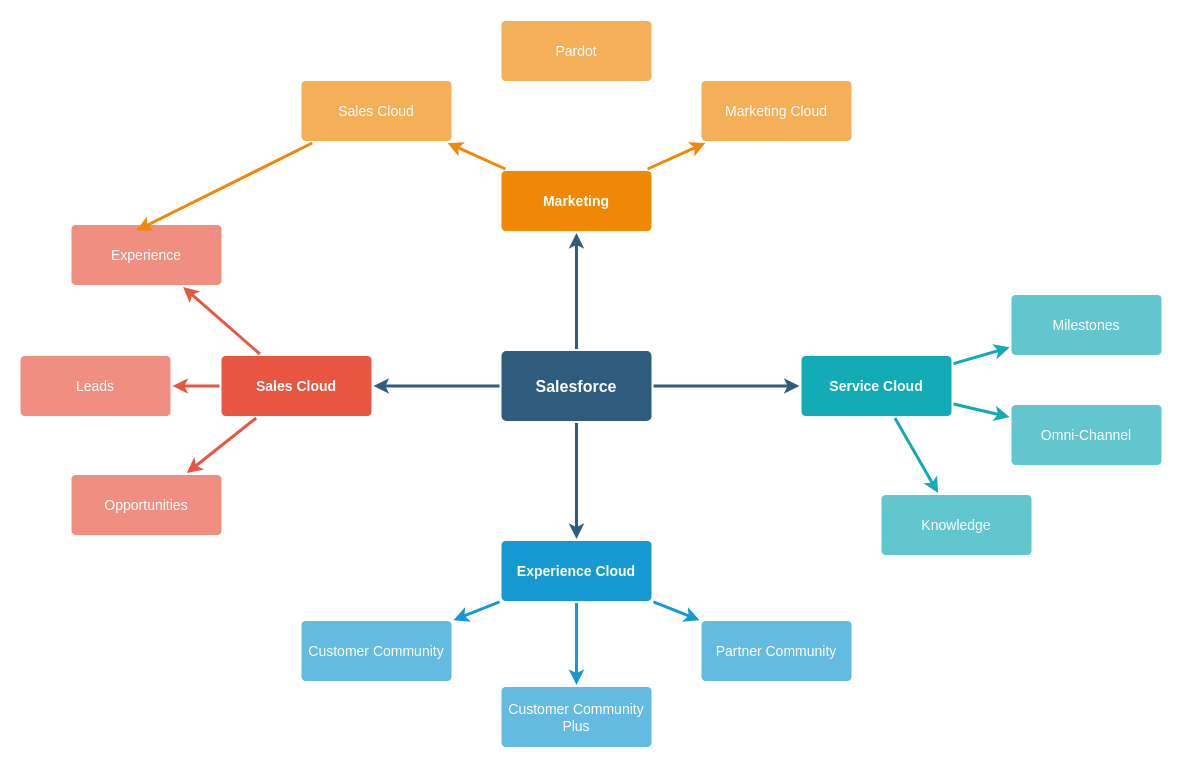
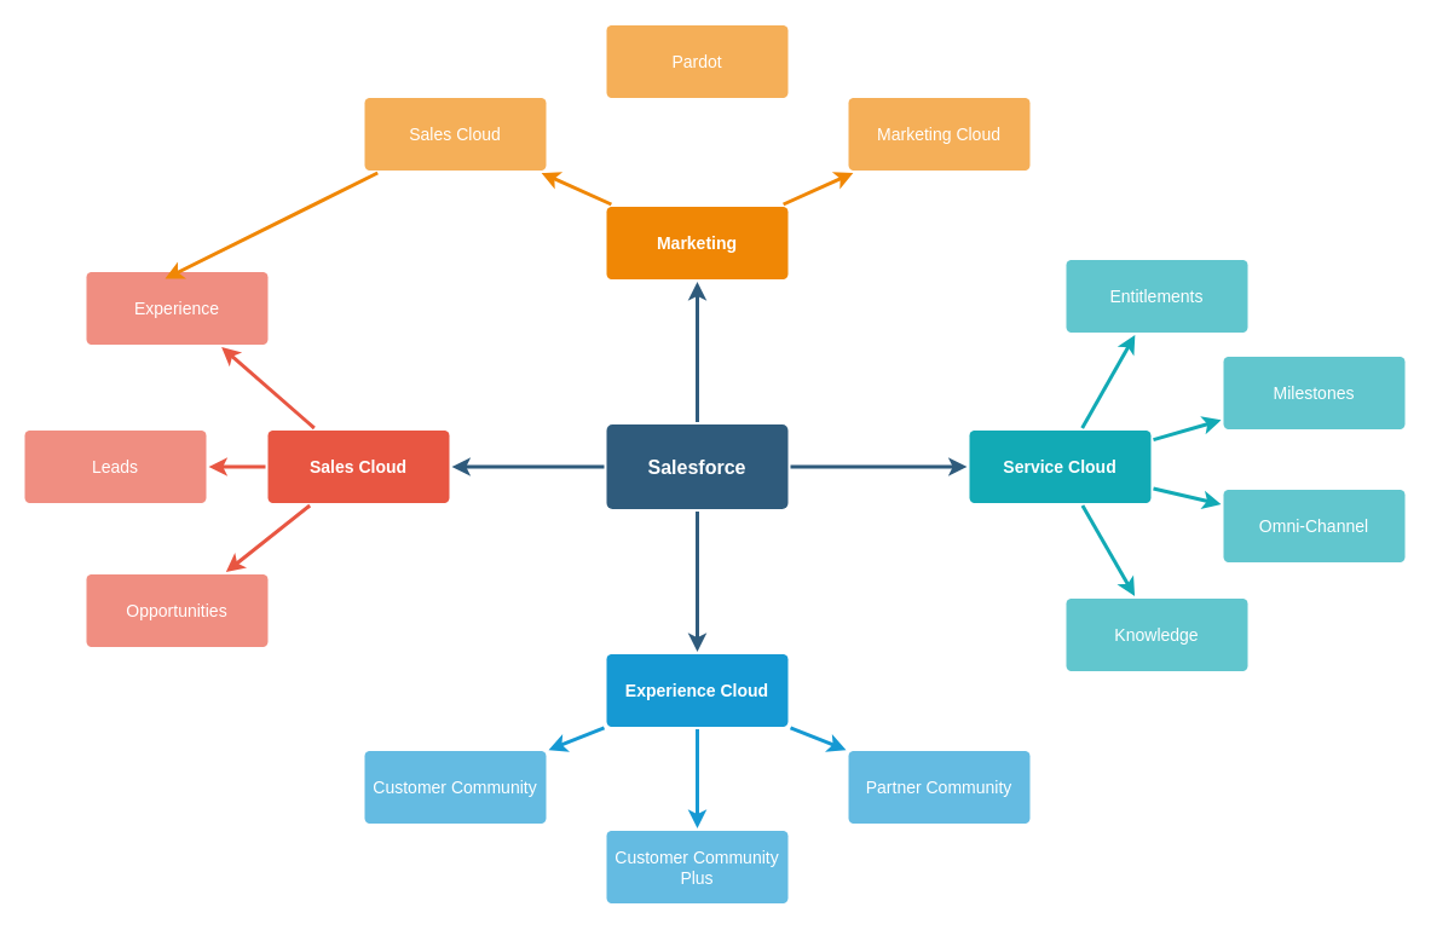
  <mxCell id="0" />
  <mxCell id="1" parent="0" />
  <mxCell id="2" value="" style="edgeStyle=none;rounded=0;jumpStyle=none;html=1;shadow=0;labelBackgroundColor=none;startArrow=none;startFill=0;endArrow=classic;endFill=1;jettySize=auto;orthogonalLoop=1;strokeColor=#2F5B7C;strokeWidth=3;fontFamily=Helvetica;fontSize=16;fontColor=#23445D;spacing=5;" parent="1" source="6" target="21" edge="1"><mxGeometry relative="1" as="geometry" /></mxCell>
  <mxCell id="3" value="" style="edgeStyle=none;rounded=0;jumpStyle=none;html=1;shadow=0;labelBackgroundColor=none;startArrow=none;startFill=0;endArrow=classic;endFill=1;jettySize=auto;orthogonalLoop=1;strokeColor=#2F5B7C;strokeWidth=3;fontFamily=Helvetica;fontSize=16;fontColor=#23445D;spacing=5;" parent="1" source="6" target="28" edge="1"><mxGeometry relative="1" as="geometry" /></mxCell>
  <mxCell id="4" value="" style="edgeStyle=none;rounded=0;jumpStyle=none;html=1;shadow=0;labelBackgroundColor=none;startArrow=none;startFill=0;endArrow=classic;endFill=1;jettySize=auto;orthogonalLoop=1;strokeColor=#2F5B7C;strokeWidth=3;fontFamily=Helvetica;fontSize=16;fontColor=#23445D;spacing=5;" parent="1" source="6" target="17" edge="1"><mxGeometry relative="1" as="geometry" /></mxCell>
  <mxCell id="5" value="" style="edgeStyle=none;rounded=0;jumpStyle=none;html=1;shadow=0;labelBackgroundColor=none;startArrow=none;startFill=0;endArrow=classic;endFill=1;jettySize=auto;orthogonalLoop=1;strokeColor=#2F5B7C;strokeWidth=3;fontFamily=Helvetica;fontSize=16;fontColor=#23445D;spacing=5;" parent="1" source="6" target="10" edge="1"><mxGeometry relative="1" as="geometry" /></mxCell>
  <mxCell id="6" value="Salesforce" style="rounded=1;whiteSpace=wrap;html=1;shadow=0;labelBackgroundColor=none;strokeColor=none;strokeWidth=3;fillColor=#2F5B7C;fontFamily=Helvetica;fontSize=16;fontColor=#FFFFFF;align=center;fontStyle=1;spacing=5;arcSize=7;perimeterSpacing=2;" parent="1" vertex="1"><mxGeometry x="501" y="350.5" width="150" height="70" as="geometry" /></mxCell>
  <mxCell id="7" value="" style="edgeStyle=none;rounded=1;jumpStyle=none;html=1;shadow=0;labelBackgroundColor=none;startArrow=none;startFill=0;jettySize=auto;orthogonalLoop=1;strokeColor=#E85642;strokeWidth=3;fontFamily=Helvetica;fontSize=14;fontColor=#FFFFFF;spacing=5;fontStyle=1;fillColor=#b0e3e6;" parent="1" source="10" target="13" edge="1"><mxGeometry relative="1" as="geometry" /></mxCell>
  <mxCell id="8" value="" style="edgeStyle=none;rounded=1;jumpStyle=none;html=1;shadow=0;labelBackgroundColor=none;startArrow=none;startFill=0;jettySize=auto;orthogonalLoop=1;strokeColor=#E85642;strokeWidth=3;fontFamily=Helvetica;fontSize=14;fontColor=#FFFFFF;spacing=5;fontStyle=1;fillColor=#b0e3e6;" parent="1" source="10" target="12" edge="1"><mxGeometry relative="1" as="geometry" /></mxCell>
  <mxCell id="9" value="" style="edgeStyle=none;rounded=1;jumpStyle=none;html=1;shadow=0;labelBackgroundColor=none;startArrow=none;startFill=0;jettySize=auto;orthogonalLoop=1;strokeColor=#E85642;strokeWidth=3;fontFamily=Helvetica;fontSize=14;fontColor=#FFFFFF;spacing=5;fontStyle=1;fillColor=#b0e3e6;" parent="1" source="10" target="11" edge="1"><mxGeometry relative="1" as="geometry" /></mxCell>
  <mxCell id="10" value="Sales Cloud" style="rounded=1;whiteSpace=wrap;html=1;shadow=0;labelBackgroundColor=none;strokeColor=none;strokeWidth=3;fillColor=#e85642;fontFamily=Helvetica;fontSize=14;fontColor=#FFFFFF;align=center;spacing=5;fontStyle=1;arcSize=7;perimeterSpacing=2;" parent="1" vertex="1"><mxGeometry x="221" y="355.5" width="150" height="60" as="geometry" /></mxCell>
  <mxCell id="11" value="Opportunities" style="rounded=1;whiteSpace=wrap;html=1;shadow=0;labelBackgroundColor=none;strokeColor=none;strokeWidth=3;fillColor=#f08e81;fontFamily=Helvetica;fontSize=14;fontColor=#FFFFFF;align=center;spacing=5;fontStyle=0;arcSize=7;perimeterSpacing=2;" parent="1" vertex="1"><mxGeometry x="71" y="474.5" width="150" height="60" as="geometry" /></mxCell>
  <mxCell id="12" value="Leads" style="rounded=1;whiteSpace=wrap;html=1;shadow=0;labelBackgroundColor=none;strokeColor=none;strokeWidth=3;fillColor=#f08e81;fontFamily=Helvetica;fontSize=14;fontColor=#FFFFFF;align=center;spacing=5;fontStyle=0;arcSize=7;perimeterSpacing=2;" parent="1" vertex="1"><mxGeometry x="20" y="355.5" width="150" height="60" as="geometry" /></mxCell>
  <mxCell id="13" value="Experience" style="rounded=1;whiteSpace=wrap;html=1;shadow=0;labelBackgroundColor=none;strokeColor=none;strokeWidth=3;fillColor=#f08e81;fontFamily=Helvetica;fontSize=14;fontColor=#FFFFFF;align=center;spacing=5;fontStyle=0;arcSize=7;perimeterSpacing=2;" parent="1" vertex="1"><mxGeometry x="71" y="224.5" width="150" height="60" as="geometry" /></mxCell>
  <mxCell id="14" value="" style="edgeStyle=none;rounded=0;jumpStyle=none;html=1;shadow=0;labelBackgroundColor=none;startArrow=none;startFill=0;endArrow=classic;endFill=1;jettySize=auto;orthogonalLoop=1;strokeColor=#1699D3;strokeWidth=3;fontFamily=Helvetica;fontSize=14;fontColor=#FFFFFF;spacing=5;" parent="1" source="17" target="20" edge="1"><mxGeometry relative="1" as="geometry" /></mxCell>
  <mxCell id="15" value="" style="edgeStyle=none;rounded=0;jumpStyle=none;html=1;shadow=0;labelBackgroundColor=none;startArrow=none;startFill=0;endArrow=classic;endFill=1;jettySize=auto;orthogonalLoop=1;strokeColor=#1699D3;strokeWidth=3;fontFamily=Helvetica;fontSize=14;fontColor=#FFFFFF;spacing=5;" parent="1" source="17" target="19" edge="1"><mxGeometry relative="1" as="geometry" /></mxCell>
  <mxCell id="16" value="" style="edgeStyle=none;rounded=0;jumpStyle=none;html=1;shadow=0;labelBackgroundColor=none;startArrow=none;startFill=0;endArrow=classic;endFill=1;jettySize=auto;orthogonalLoop=1;strokeColor=#1699D3;strokeWidth=3;fontFamily=Helvetica;fontSize=14;fontColor=#FFFFFF;spacing=5;" parent="1" source="17" target="18" edge="1"><mxGeometry relative="1" as="geometry" /></mxCell>
  <mxCell id="17" value="Experience Cloud" style="rounded=1;whiteSpace=wrap;html=1;shadow=0;labelBackgroundColor=none;strokeColor=none;strokeWidth=3;fillColor=#1699d3;fontFamily=Helvetica;fontSize=14;fontColor=#FFFFFF;align=center;spacing=5;fontStyle=1;arcSize=7;perimeterSpacing=2;" parent="1" vertex="1"><mxGeometry x="501" y="540.5" width="150" height="60" as="geometry" /></mxCell>
  <mxCell id="18" value="Partner Community" style="rounded=1;whiteSpace=wrap;html=1;shadow=0;labelBackgroundColor=none;strokeColor=none;strokeWidth=3;fillColor=#64bbe2;fontFamily=Helvetica;fontSize=14;fontColor=#FFFFFF;align=center;spacing=5;arcSize=7;perimeterSpacing=2;" parent="1" vertex="1"><mxGeometry x="701" y="620.5" width="150" height="60" as="geometry" /></mxCell>
  <mxCell id="19" value="Customer Community Plus" style="rounded=1;whiteSpace=wrap;html=1;shadow=0;labelBackgroundColor=none;strokeColor=none;strokeWidth=3;fillColor=#64bbe2;fontFamily=Helvetica;fontSize=14;fontColor=#FFFFFF;align=center;spacing=5;arcSize=7;perimeterSpacing=2;" parent="1" vertex="1"><mxGeometry x="501" y="686.5" width="150" height="60" as="geometry" /></mxCell>
  <mxCell id="20" value="Customer Community" style="rounded=1;whiteSpace=wrap;html=1;shadow=0;labelBackgroundColor=none;strokeColor=none;strokeWidth=3;fillColor=#64bbe2;fontFamily=Helvetica;fontSize=14;fontColor=#FFFFFF;align=center;spacing=5;arcSize=7;perimeterSpacing=2;" parent="1" vertex="1"><mxGeometry x="301" y="620.5" width="150" height="60" as="geometry" /></mxCell>
  <mxCell id="21" value="Marketing" style="rounded=1;whiteSpace=wrap;html=1;shadow=0;labelBackgroundColor=none;strokeColor=none;strokeWidth=3;fillColor=#F08705;fontFamily=Helvetica;fontSize=14;fontColor=#FFFFFF;align=center;spacing=5;fontStyle=1;arcSize=7;perimeterSpacing=2;" parent="1" vertex="1"><mxGeometry x="501" y="170.5" width="150" height="60" as="geometry" /></mxCell>
  <mxCell id="22" value="Marketing Cloud" style="rounded=1;whiteSpace=wrap;html=1;shadow=0;labelBackgroundColor=none;strokeColor=none;strokeWidth=3;fillColor=#f5af58;fontFamily=Helvetica;fontSize=14;fontColor=#FFFFFF;align=center;spacing=5;arcSize=7;perimeterSpacing=2;" parent="1" vertex="1"><mxGeometry x="701" y="80.5" width="150" height="60" as="geometry" /></mxCell>
  <mxCell id="23" value="" style="edgeStyle=none;rounded=0;jumpStyle=none;html=1;shadow=0;labelBackgroundColor=none;startArrow=none;startFill=0;endArrow=classic;endFill=1;jettySize=auto;orthogonalLoop=1;strokeColor=#F08705;strokeWidth=3;fontFamily=Helvetica;fontSize=14;fontColor=#FFFFFF;spacing=5;" parent="1" source="21" target="22" edge="1"><mxGeometry relative="1" as="geometry" /></mxCell>
  <mxCell id="24" value="Pardot" style="rounded=1;whiteSpace=wrap;html=1;shadow=0;labelBackgroundColor=none;strokeColor=none;strokeWidth=3;fillColor=#f5af58;fontFamily=Helvetica;fontSize=14;fontColor=#FFFFFF;align=center;spacing=5;arcSize=7;perimeterSpacing=2;" parent="1" vertex="1"><mxGeometry x="501" y="20.5" width="150" height="60" as="geometry" /></mxCell>
  <mxCell id="25" style="edgeStyle=none;shape=connector;rounded=0;jumpStyle=none;orthogonalLoop=1;jettySize=auto;html=1;entryX=0.435;entryY=0.117;entryDx=0;entryDy=0;entryPerimeter=0;shadow=0;labelBackgroundColor=none;strokeColor=#F08705;strokeWidth=3;fontFamily=Helvetica;fontSize=14;fontColor=#FFFFFF;startArrow=none;startFill=0;endArrow=classic;endFill=1;" edge="1" parent="1" source="26" target="13"><mxGeometry relative="1" as="geometry" /></mxCell>
  <mxCell id="26" value="Sales Cloud" style="rounded=1;whiteSpace=wrap;html=1;shadow=0;labelBackgroundColor=none;strokeColor=none;strokeWidth=3;fillColor=#f5af58;fontFamily=Helvetica;fontSize=14;fontColor=#FFFFFF;align=center;spacing=5;arcSize=7;perimeterSpacing=2;" parent="1" vertex="1"><mxGeometry x="301" y="80.5" width="150" height="60" as="geometry" /></mxCell>
  <mxCell id="27" value="" style="edgeStyle=none;rounded=0;jumpStyle=none;html=1;shadow=0;labelBackgroundColor=none;startArrow=none;startFill=0;endArrow=classic;endFill=1;jettySize=auto;orthogonalLoop=1;strokeColor=#F08705;strokeWidth=3;fontFamily=Helvetica;fontSize=14;fontColor=#FFFFFF;spacing=5;" parent="1" source="21" target="26" edge="1"><mxGeometry relative="1" as="geometry" /></mxCell>
  <mxCell id="28" value="Service Cloud" style="rounded=1;whiteSpace=wrap;html=1;shadow=0;labelBackgroundColor=none;strokeColor=none;strokeWidth=3;fillColor=#12aab5;fontFamily=Helvetica;fontSize=14;fontColor=#FFFFFF;align=center;spacing=5;fontStyle=1;arcSize=7;perimeterSpacing=2;" parent="1" vertex="1"><mxGeometry x="801" y="355.5" width="150" height="60" as="geometry" /></mxCell>
  <mxCell id="29" value="Knowledge" style="rounded=1;whiteSpace=wrap;html=1;shadow=0;labelBackgroundColor=none;strokeColor=none;strokeWidth=3;fillColor=#61c6ce;fontFamily=Helvetica;fontSize=14;fontColor=#FFFFFF;align=center;spacing=5;fontStyle=0;arcSize=7;perimeterSpacing=2;" parent="1" vertex="1"><mxGeometry x="881" y="494.5" width="150" height="60" as="geometry" /></mxCell>
  <mxCell id="30" value="" style="edgeStyle=none;rounded=1;jumpStyle=none;html=1;shadow=0;labelBackgroundColor=none;startArrow=none;startFill=0;jettySize=auto;orthogonalLoop=1;strokeColor=#12AAB5;strokeWidth=3;fontFamily=Helvetica;fontSize=14;fontColor=#FFFFFF;spacing=5;fontStyle=1;fillColor=#b0e3e6;" parent="1" source="28" target="29" edge="1"><mxGeometry relative="1" as="geometry" /></mxCell>
  <mxCell id="31" value="Omni-Channel" style="rounded=1;whiteSpace=wrap;html=1;shadow=0;labelBackgroundColor=none;strokeColor=none;strokeWidth=3;fillColor=#61c6ce;fontFamily=Helvetica;fontSize=14;fontColor=#FFFFFF;align=center;spacing=5;fontStyle=0;arcSize=7;perimeterSpacing=2;" parent="1" vertex="1"><mxGeometry x="1011" y="404.5" width="150" height="60" as="geometry" /></mxCell>
  <mxCell id="32" value="" style="edgeStyle=none;rounded=1;jumpStyle=none;html=1;shadow=0;labelBackgroundColor=none;startArrow=none;startFill=0;jettySize=auto;orthogonalLoop=1;strokeColor=#12AAB5;strokeWidth=3;fontFamily=Helvetica;fontSize=14;fontColor=#FFFFFF;spacing=5;fontStyle=1;fillColor=#b0e3e6;" parent="1" source="28" target="31" edge="1"><mxGeometry relative="1" as="geometry" /></mxCell>
  <mxCell id="33" value="Milestones" style="rounded=1;whiteSpace=wrap;html=1;shadow=0;labelBackgroundColor=none;strokeColor=none;strokeWidth=3;fillColor=#61c6ce;fontFamily=Helvetica;fontSize=14;fontColor=#FFFFFF;align=center;spacing=5;fontStyle=0;arcSize=7;perimeterSpacing=2;" parent="1" vertex="1"><mxGeometry x="1011" y="294.5" width="150" height="60" as="geometry" /></mxCell>
  <mxCell id="34" value="" style="edgeStyle=none;rounded=1;jumpStyle=none;html=1;shadow=0;labelBackgroundColor=none;startArrow=none;startFill=0;jettySize=auto;orthogonalLoop=1;strokeColor=#12AAB5;strokeWidth=3;fontFamily=Helvetica;fontSize=14;fontColor=#FFFFFF;spacing=5;fontStyle=1;fillColor=#b0e3e6;" parent="1" source="28" target="33" edge="1"><mxGeometry relative="1" as="geometry" /></mxCell>
+ <mxCell id="35" value="Entitlements" style="rounded=1;whiteSpace=wrap;html=1;shadow=0;labelBackgroundColor=none;strokeColor=none;strokeWidth=3;fillColor=#61c6ce;fontFamily=Helvetica;fontSize=14;fontColor=#FFFFFF;align=center;spacing=5;fontStyle=0;arcSize=7;perimeterSpacing=2;" parent="1" vertex="1"><mxGeometry x="881" y="214.5" width="150" height="60" as="geometry" /></mxCell>
+ <mxCell id="36" value="" style="edgeStyle=none;rounded=1;jumpStyle=none;html=1;shadow=0;labelBackgroundColor=none;startArrow=none;startFill=0;jettySize=auto;orthogonalLoop=1;strokeColor=#12AAB5;strokeWidth=3;fontFamily=Helvetica;fontSize=14;fontColor=#FFFFFF;spacing=5;fontStyle=1;fillColor=#b0e3e6;" parent="1" source="28" target="35" edge="1"><mxGeometry relative="1" as="geometry" /></mxCell>
